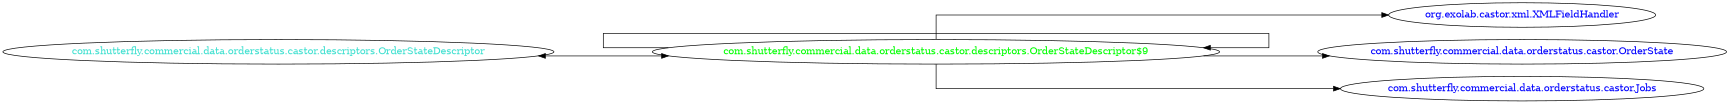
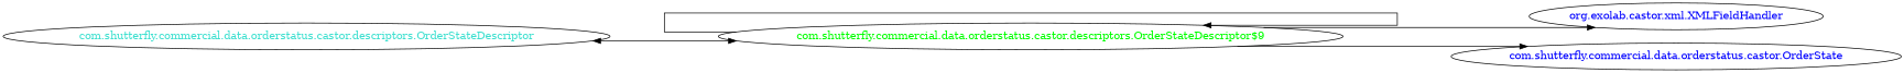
  digraph {
    concentrate=true
    rankdir=LR
    ranksep=2.0
    splines=ortho
    node [fontcolor=blue]
    "com.shutterfly.commercial.data.orderstatus.castor.descriptors.OrderStateDescriptor$9" [fontcolor=green]
    "org.exolab.castor.xml.XMLFieldHandler"
    "com.shutterfly.commercial.data.orderstatus.castor.OrderState"
-   "com.shutterfly.commercial.data.orderstatus.castor.Jobs"
    "com.shutterfly.commercial.data.orderstatus.castor.descriptors.OrderStateDescriptor" [fontcolor=turquoise]
    "com.shutterfly.commercial.data.orderstatus.castor.descriptors.OrderStateDescriptor$9" -> "com.shutterfly.commercial.data.orderstatus.castor.descriptors.OrderStateDescriptor$9"
    "com.shutterfly.commercial.data.orderstatus.castor.descriptors.OrderStateDescriptor$9" -> "org.exolab.castor.xml.XMLFieldHandler"
    "com.shutterfly.commercial.data.orderstatus.castor.descriptors.OrderStateDescriptor$9" -> "com.shutterfly.commercial.data.orderstatus.castor.OrderState"
-   "com.shutterfly.commercial.data.orderstatus.castor.descriptors.OrderStateDescriptor$9" -> "com.shutterfly.commercial.data.orderstatus.castor.Jobs"
    "com.shutterfly.commercial.data.orderstatus.castor.descriptors.OrderStateDescriptor" -> "com.shutterfly.commercial.data.orderstatus.castor.descriptors.OrderStateDescriptor$9" [dir=both]
  }
